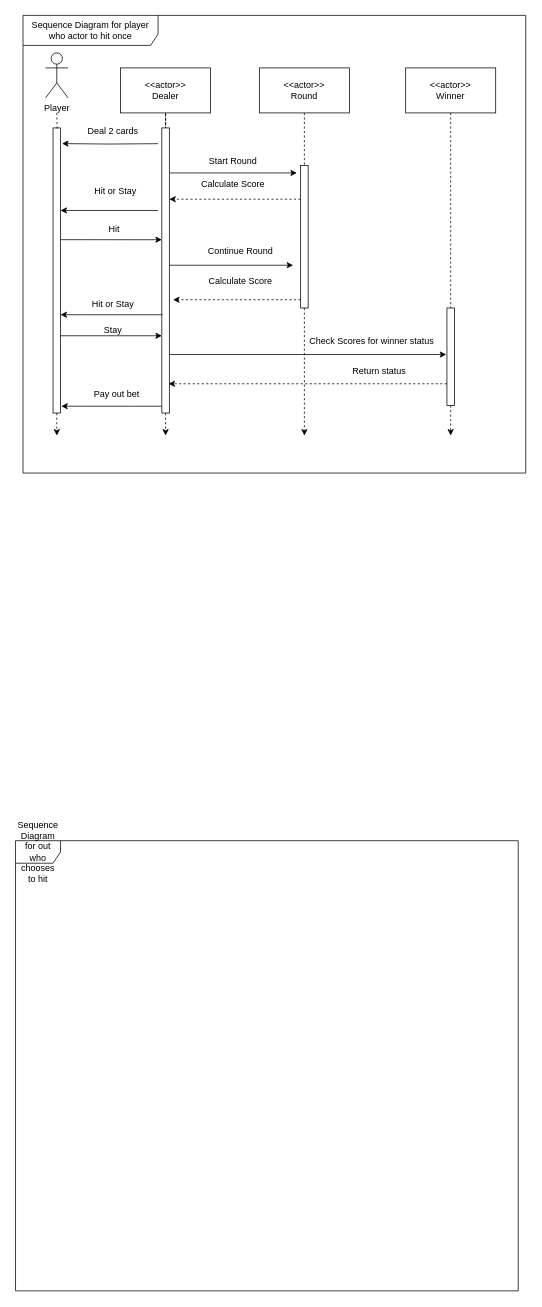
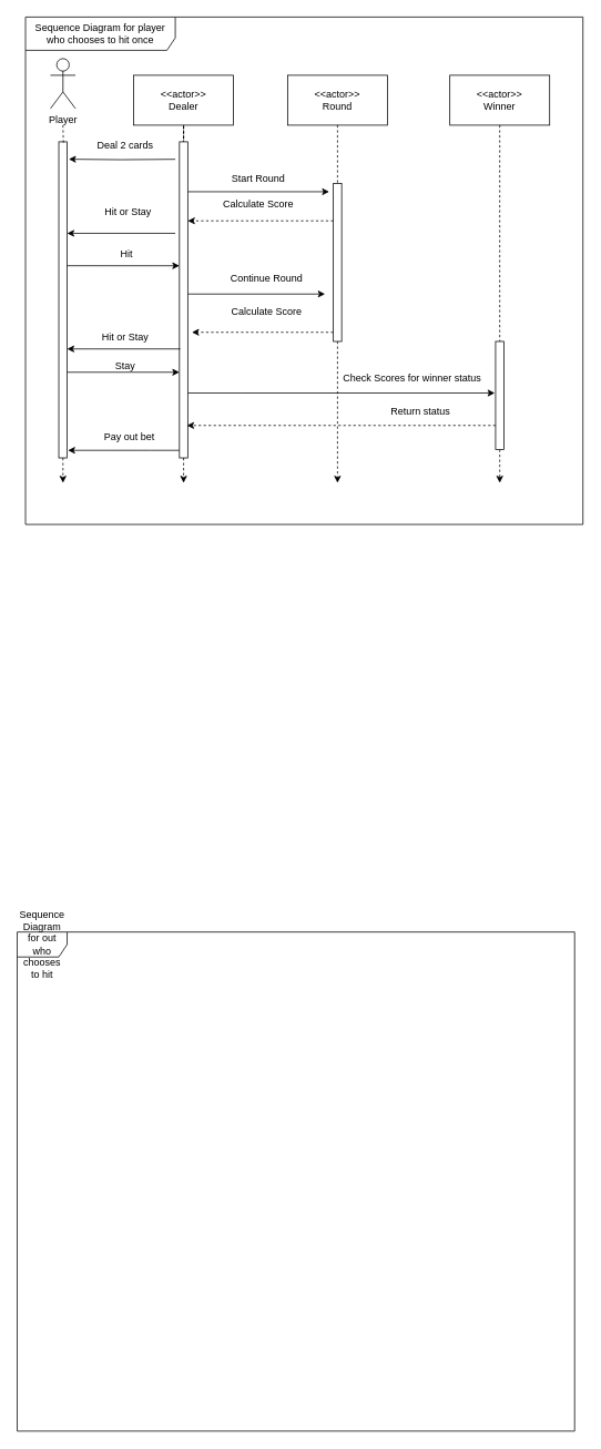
  <mxCell id="0" />
  <mxCell id="1" parent="0" />
  <mxCell id="2" style="edgeStyle=orthogonalEdgeStyle;rounded=0;orthogonalLoop=1;jettySize=auto;html=1;startArrow=none;startFill=0;endArrow=classic;endFill=1;dashed=1;" edge="1" parent="1" source="19"><mxGeometry relative="1" as="geometry"><mxPoint x="75" y="580" as="targetPoint" /><mxPoint x="75" y="150" as="sourcePoint" /></mxGeometry></mxCell>
  <mxCell id="3" value="Player" style="shape=umlActor;verticalLabelPosition=bottom;verticalAlign=top;html=1;outlineConnect=0;" vertex="1" parent="1"><mxGeometry x="60" y="70" width="30" height="60" as="geometry" /></mxCell>
  <mxCell id="4" style="edgeStyle=orthogonalEdgeStyle;rounded=0;orthogonalLoop=1;jettySize=auto;html=1;startArrow=none;startFill=0;endArrow=classic;endFill=1;dashed=1;" edge="1" parent="1" source="14"><mxGeometry relative="1" as="geometry"><mxPoint x="220" y="580" as="targetPoint" /></mxGeometry></mxCell>
  <mxCell id="5" value="&amp;lt;&amp;lt;actor&amp;gt;&amp;gt;&lt;br&gt;Dealer" style="rounded=0;whiteSpace=wrap;html=1;" vertex="1" parent="1"><mxGeometry x="160" y="90" width="120" height="60" as="geometry" /></mxCell>
  <mxCell id="6" style="edgeStyle=orthogonalEdgeStyle;rounded=0;orthogonalLoop=1;jettySize=auto;html=1;startArrow=none;startFill=0;endArrow=classic;endFill=1;dashed=1;" edge="1" parent="1" source="25"><mxGeometry relative="1" as="geometry"><mxPoint x="405" y="580" as="targetPoint" /></mxGeometry></mxCell>
  <mxCell id="7" value="&amp;lt;&amp;lt;actor&amp;gt;&amp;gt;&lt;br&gt;Round" style="rounded=0;whiteSpace=wrap;html=1;" vertex="1" parent="1"><mxGeometry x="345" y="90" width="120" height="60" as="geometry" /></mxCell>
  <mxCell id="8" style="edgeStyle=orthogonalEdgeStyle;rounded=0;orthogonalLoop=1;jettySize=auto;html=1;entryX=1.2;entryY=0.055;entryDx=0;entryDy=0;startArrow=none;startFill=0;endArrow=classic;endFill=1;entryPerimeter=0;" edge="1" parent="1" target="19"><mxGeometry relative="1" as="geometry"><mxPoint x="210" y="191" as="sourcePoint" /><Array as="points" /></mxGeometry></mxCell>
  <mxCell id="9" style="edgeStyle=orthogonalEdgeStyle;rounded=0;orthogonalLoop=1;jettySize=auto;html=1;entryX=0.9;entryY=0.392;entryDx=0;entryDy=0;entryPerimeter=0;startArrow=classic;startFill=1;endArrow=none;endFill=0;" edge="1" parent="1" source="14" target="19"><mxGeometry relative="1" as="geometry"><Array as="points"><mxPoint x="190" y="319" /><mxPoint x="190" y="319" /></Array></mxGeometry></mxCell>
  <mxCell id="10" style="edgeStyle=orthogonalEdgeStyle;rounded=0;orthogonalLoop=1;jettySize=auto;html=1;startArrow=none;startFill=0;endArrow=classic;endFill=1;" edge="1" parent="1" source="14"><mxGeometry relative="1" as="geometry"><mxPoint x="395" y="230" as="targetPoint" /><Array as="points"><mxPoint x="395" y="230" /></Array></mxGeometry></mxCell>
  <mxCell id="11" style="edgeStyle=orthogonalEdgeStyle;rounded=0;orthogonalLoop=1;jettySize=auto;html=1;startArrow=none;startFill=0;endArrow=classic;endFill=1;" edge="1" parent="1" source="14"><mxGeometry relative="1" as="geometry"><mxPoint x="390" y="353" as="targetPoint" /><Array as="points"><mxPoint x="220" y="353" /><mxPoint x="220" y="353" /></Array></mxGeometry></mxCell>
  <mxCell id="12" style="edgeStyle=orthogonalEdgeStyle;rounded=0;orthogonalLoop=1;jettySize=auto;html=1;startArrow=none;startFill=0;endArrow=classic;endFill=1;" edge="1" parent="1" source="14"><mxGeometry relative="1" as="geometry"><mxPoint x="594" y="472" as="targetPoint" /><Array as="points"><mxPoint x="290" y="472" /><mxPoint x="290" y="472" /></Array></mxGeometry></mxCell>
  <mxCell id="13" style="edgeStyle=orthogonalEdgeStyle;rounded=0;orthogonalLoop=1;jettySize=auto;html=1;startArrow=none;startFill=0;endArrow=classic;endFill=1;entryX=1.1;entryY=0.976;entryDx=0;entryDy=0;entryPerimeter=0;" edge="1" parent="1" source="14" target="19"><mxGeometry relative="1" as="geometry"><mxPoint x="75" y="540" as="targetPoint" /><Array as="points"><mxPoint x="180" y="540" /></Array></mxGeometry></mxCell>
  <mxCell id="14" value="" style="rounded=0;whiteSpace=wrap;html=1;" vertex="1" parent="1"><mxGeometry x="215" y="170" width="10" height="380" as="geometry" /></mxCell>
  <mxCell id="15" value="" style="edgeStyle=orthogonalEdgeStyle;rounded=0;orthogonalLoop=1;jettySize=auto;html=1;startArrow=none;startFill=0;endArrow=none;endFill=1;dashed=1;" edge="1" parent="1" source="5" target="14"><mxGeometry relative="1" as="geometry"><mxPoint x="220" y="580" as="targetPoint" /><mxPoint x="220" y="150" as="sourcePoint" /></mxGeometry></mxCell>
  <mxCell id="16" style="edgeStyle=orthogonalEdgeStyle;rounded=0;orthogonalLoop=1;jettySize=auto;html=1;startArrow=classic;startFill=1;endArrow=none;endFill=0;" edge="1" parent="1" source="19"><mxGeometry relative="1" as="geometry"><mxPoint x="210" y="280" as="targetPoint" /><Array as="points"><mxPoint x="110" y="280" /><mxPoint x="110" y="280" /></Array></mxGeometry></mxCell>
  <mxCell id="17" style="edgeStyle=orthogonalEdgeStyle;rounded=0;orthogonalLoop=1;jettySize=auto;html=1;startArrow=classic;startFill=1;endArrow=none;endFill=0;" edge="1" parent="1" source="19"><mxGeometry relative="1" as="geometry"><mxPoint x="216" y="419" as="targetPoint" /><Array as="points"><mxPoint x="110" y="419" /><mxPoint x="110" y="419" /></Array></mxGeometry></mxCell>
  <mxCell id="18" style="edgeStyle=orthogonalEdgeStyle;rounded=0;orthogonalLoop=1;jettySize=auto;html=1;startArrow=none;startFill=0;endArrow=classic;endFill=1;exitX=0.9;exitY=0.729;exitDx=0;exitDy=0;exitPerimeter=0;" edge="1" parent="1" source="19"><mxGeometry relative="1" as="geometry"><mxPoint x="215" y="447" as="targetPoint" /><Array as="points"><mxPoint x="215" y="447" /></Array></mxGeometry></mxCell>
  <mxCell id="19" value="" style="rounded=0;whiteSpace=wrap;html=1;" vertex="1" parent="1"><mxGeometry x="70" y="170" width="10" height="380" as="geometry" /></mxCell>
  <mxCell id="20" value="" style="edgeStyle=orthogonalEdgeStyle;rounded=0;orthogonalLoop=1;jettySize=auto;html=1;startArrow=none;startFill=0;endArrow=none;endFill=1;dashed=1;" edge="1" parent="1" target="19"><mxGeometry relative="1" as="geometry"><mxPoint x="75" y="580" as="targetPoint" /><mxPoint x="75" y="150" as="sourcePoint" /></mxGeometry></mxCell>
  <mxCell id="21" value="Deal 2 cards" style="text;html=1;strokeColor=none;fillColor=none;align=center;verticalAlign=middle;whiteSpace=wrap;rounded=0;" vertex="1" parent="1"><mxGeometry x="90" y="160" width="120" height="30" as="geometry" /></mxCell>
  <mxCell id="22" value="Calculate Score" style="text;html=1;strokeColor=none;fillColor=none;align=center;verticalAlign=middle;whiteSpace=wrap;rounded=0;" vertex="1" parent="1"><mxGeometry x="250" y="230" width="120" height="30" as="geometry" /></mxCell>
  <mxCell id="23" style="edgeStyle=orthogonalEdgeStyle;rounded=0;orthogonalLoop=1;jettySize=auto;html=1;startArrow=none;startFill=0;endArrow=classic;endFill=1;dashed=1;" edge="1" parent="1" source="25"><mxGeometry relative="1" as="geometry"><mxPoint x="230" y="399" as="targetPoint" /><Array as="points"><mxPoint x="360" y="399" /><mxPoint x="360" y="399" /></Array></mxGeometry></mxCell>
  <mxCell id="24" style="edgeStyle=orthogonalEdgeStyle;rounded=0;orthogonalLoop=1;jettySize=auto;html=1;entryX=1;entryY=0.25;entryDx=0;entryDy=0;startArrow=none;startFill=0;endArrow=classic;endFill=1;dashed=1;" edge="1" parent="1" source="25" target="14"><mxGeometry relative="1" as="geometry"><Array as="points"><mxPoint x="390" y="265" /><mxPoint x="390" y="265" /></Array></mxGeometry></mxCell>
  <mxCell id="25" value="" style="rounded=0;whiteSpace=wrap;html=1;" vertex="1" parent="1"><mxGeometry x="400" y="220" width="10" height="190" as="geometry" /></mxCell>
  <mxCell id="26" value="" style="edgeStyle=orthogonalEdgeStyle;rounded=0;orthogonalLoop=1;jettySize=auto;html=1;startArrow=none;startFill=0;endArrow=none;endFill=1;dashed=1;" edge="1" parent="1" source="7" target="25"><mxGeometry relative="1" as="geometry"><mxPoint x="405" y="580" as="targetPoint" /><mxPoint x="405" y="150" as="sourcePoint" /></mxGeometry></mxCell>
  <mxCell id="27" value="Start Round" style="text;html=1;strokeColor=none;fillColor=none;align=center;verticalAlign=middle;whiteSpace=wrap;rounded=0;" vertex="1" parent="1"><mxGeometry x="250" y="200" width="120" height="30" as="geometry" /></mxCell>
  <mxCell id="28" value="Hit or Stay&amp;nbsp;" style="text;html=1;strokeColor=none;fillColor=none;align=center;verticalAlign=middle;whiteSpace=wrap;rounded=0;" vertex="1" parent="1"><mxGeometry x="95" y="240" width="120" height="30" as="geometry" /></mxCell>
  <mxCell id="29" value="Continue Round" style="text;html=1;strokeColor=none;fillColor=none;align=center;verticalAlign=middle;whiteSpace=wrap;rounded=0;" vertex="1" parent="1"><mxGeometry x="260" y="320" width="120" height="30" as="geometry" /></mxCell>
  <mxCell id="30" value="Hit or Stay" style="text;html=1;strokeColor=none;fillColor=none;align=center;verticalAlign=middle;whiteSpace=wrap;rounded=0;" vertex="1" parent="1"><mxGeometry x="90" y="390" width="120" height="30" as="geometry" /></mxCell>
  <mxCell id="31" style="edgeStyle=orthogonalEdgeStyle;rounded=0;orthogonalLoop=1;jettySize=auto;html=1;startArrow=none;startFill=0;endArrow=classic;endFill=1;dashed=1;" edge="1" parent="1" source="37"><mxGeometry relative="1" as="geometry"><mxPoint x="600" y="580" as="targetPoint" /></mxGeometry></mxCell>
  <mxCell id="32" value="&amp;lt;&amp;lt;actor&amp;gt;&amp;gt;&lt;br&gt;Winner" style="rounded=0;whiteSpace=wrap;html=1;" vertex="1" parent="1"><mxGeometry x="540" y="90" width="120" height="60" as="geometry" /></mxCell>
  <mxCell id="33" value="Hit&amp;nbsp;&amp;nbsp;" style="text;html=1;strokeColor=none;fillColor=none;align=center;verticalAlign=middle;whiteSpace=wrap;rounded=0;" vertex="1" parent="1"><mxGeometry x="95" y="290" width="120" height="30" as="geometry" /></mxCell>
  <mxCell id="34" value="Calculate Score" style="text;html=1;strokeColor=none;fillColor=none;align=center;verticalAlign=middle;whiteSpace=wrap;rounded=0;" vertex="1" parent="1"><mxGeometry x="260" y="360" width="120" height="30" as="geometry" /></mxCell>
  <mxCell id="35" value="Stay" style="text;html=1;strokeColor=none;fillColor=none;align=center;verticalAlign=middle;whiteSpace=wrap;rounded=0;" vertex="1" parent="1"><mxGeometry x="110" y="430" width="80" height="20" as="geometry" /></mxCell>
  <mxCell id="36" style="edgeStyle=orthogonalEdgeStyle;rounded=0;orthogonalLoop=1;jettySize=auto;html=1;dashed=1;startArrow=none;startFill=0;endArrow=classic;endFill=1;" edge="1" parent="1" source="37"><mxGeometry relative="1" as="geometry"><mxPoint x="224" y="511" as="targetPoint" /><Array as="points"><mxPoint x="500" y="511" /><mxPoint x="500" y="511" /></Array></mxGeometry></mxCell>
  <mxCell id="37" value="" style="rounded=0;whiteSpace=wrap;html=1;" vertex="1" parent="1"><mxGeometry x="595" y="410" width="10" height="130" as="geometry" /></mxCell>
  <mxCell id="38" value="" style="edgeStyle=orthogonalEdgeStyle;rounded=0;orthogonalLoop=1;jettySize=auto;html=1;startArrow=none;startFill=0;endArrow=none;endFill=1;dashed=1;" edge="1" parent="1" source="32" target="37"><mxGeometry relative="1" as="geometry"><mxPoint x="600" y="580" as="targetPoint" /><mxPoint x="600" y="150" as="sourcePoint" /></mxGeometry></mxCell>
  <mxCell id="39" value="Check Scores for winner status" style="text;html=1;strokeColor=none;fillColor=none;align=center;verticalAlign=middle;whiteSpace=wrap;rounded=0;" vertex="1" parent="1"><mxGeometry x="410" y="430" width="170" height="50" as="geometry" /></mxCell>
  <mxCell id="40" value="Return status" style="text;html=1;strokeColor=none;fillColor=none;align=center;verticalAlign=middle;whiteSpace=wrap;rounded=0;" vertex="1" parent="1"><mxGeometry x="420" y="470" width="170" height="50" as="geometry" /></mxCell>
  <mxCell id="41" value="Pay out bet" style="text;html=1;strokeColor=none;fillColor=none;align=center;verticalAlign=middle;whiteSpace=wrap;rounded=0;" vertex="1" parent="1"><mxGeometry x="95" y="510" width="120" height="30" as="geometry" /></mxCell>
  <mxCell id="42" value="Sequence Diagram for out who chooses to hit" style="shape=umlFrame;whiteSpace=wrap;html=1;" vertex="1" parent="1"><mxGeometry x="20" y="1120" width="670" height="600" as="geometry" /></mxCell>
- <mxCell id="43" value="Sequence Diagram for player who actor to hit once" style="shape=umlFrame;whiteSpace=wrap;html=1;width=180;height=40;" vertex="1" parent="1"><mxGeometry x="30" width="670" height="610" as="geometry" y="20" /></mxCell>
+ <mxCell id="43" value="Sequence Diagram for player who chooses to hit once" style="shape=umlFrame;whiteSpace=wrap;html=1;width=180;height=40;" vertex="1" parent="1"><mxGeometry x="30" width="670" height="610" as="geometry" y="20" /></mxCell>
